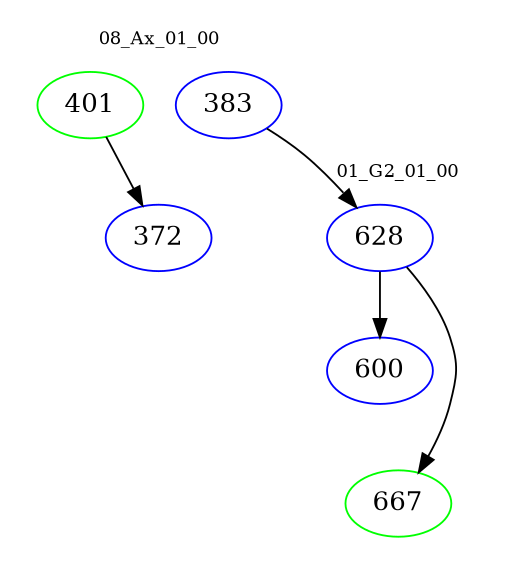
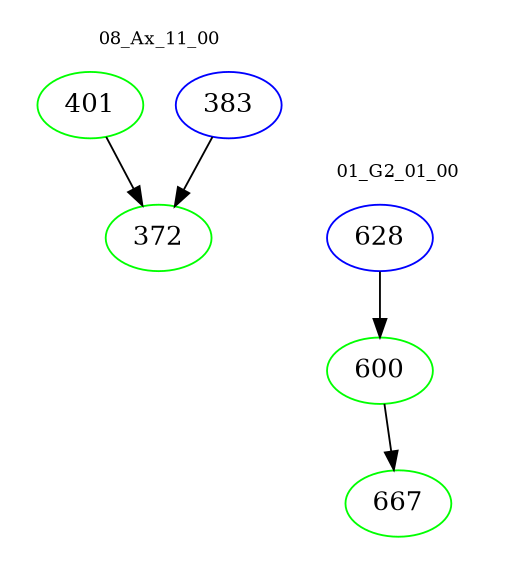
  digraph {
    node [color=green]
    edge [color=black]
    n1 [color=blue label=383]
-   n2 [color=blue label=372]
+   n2 [label=372]
    n3 [label=401]
    n4 [color=blue label=628]
-   n5 [color=blue label=600]
+   n5 [label=600]
    n6 [label=667]
    subgraph cluster_1 {
      color=white
      fontsize=10
-     label="08_Ax_01_00"
+     label="08_Ax_11_00"
      n1
      n2
      n3
    }
    subgraph cluster_2 {
      color=white
      fontsize=10
      label="01_G2_01_00"
      n4
      n5
      n6
    }
-   n1 -> n4
+   n1 -> n2
    n3 -> n2
    n4 -> n5
-   n4 -> n6
+   n5 -> n6
  }
